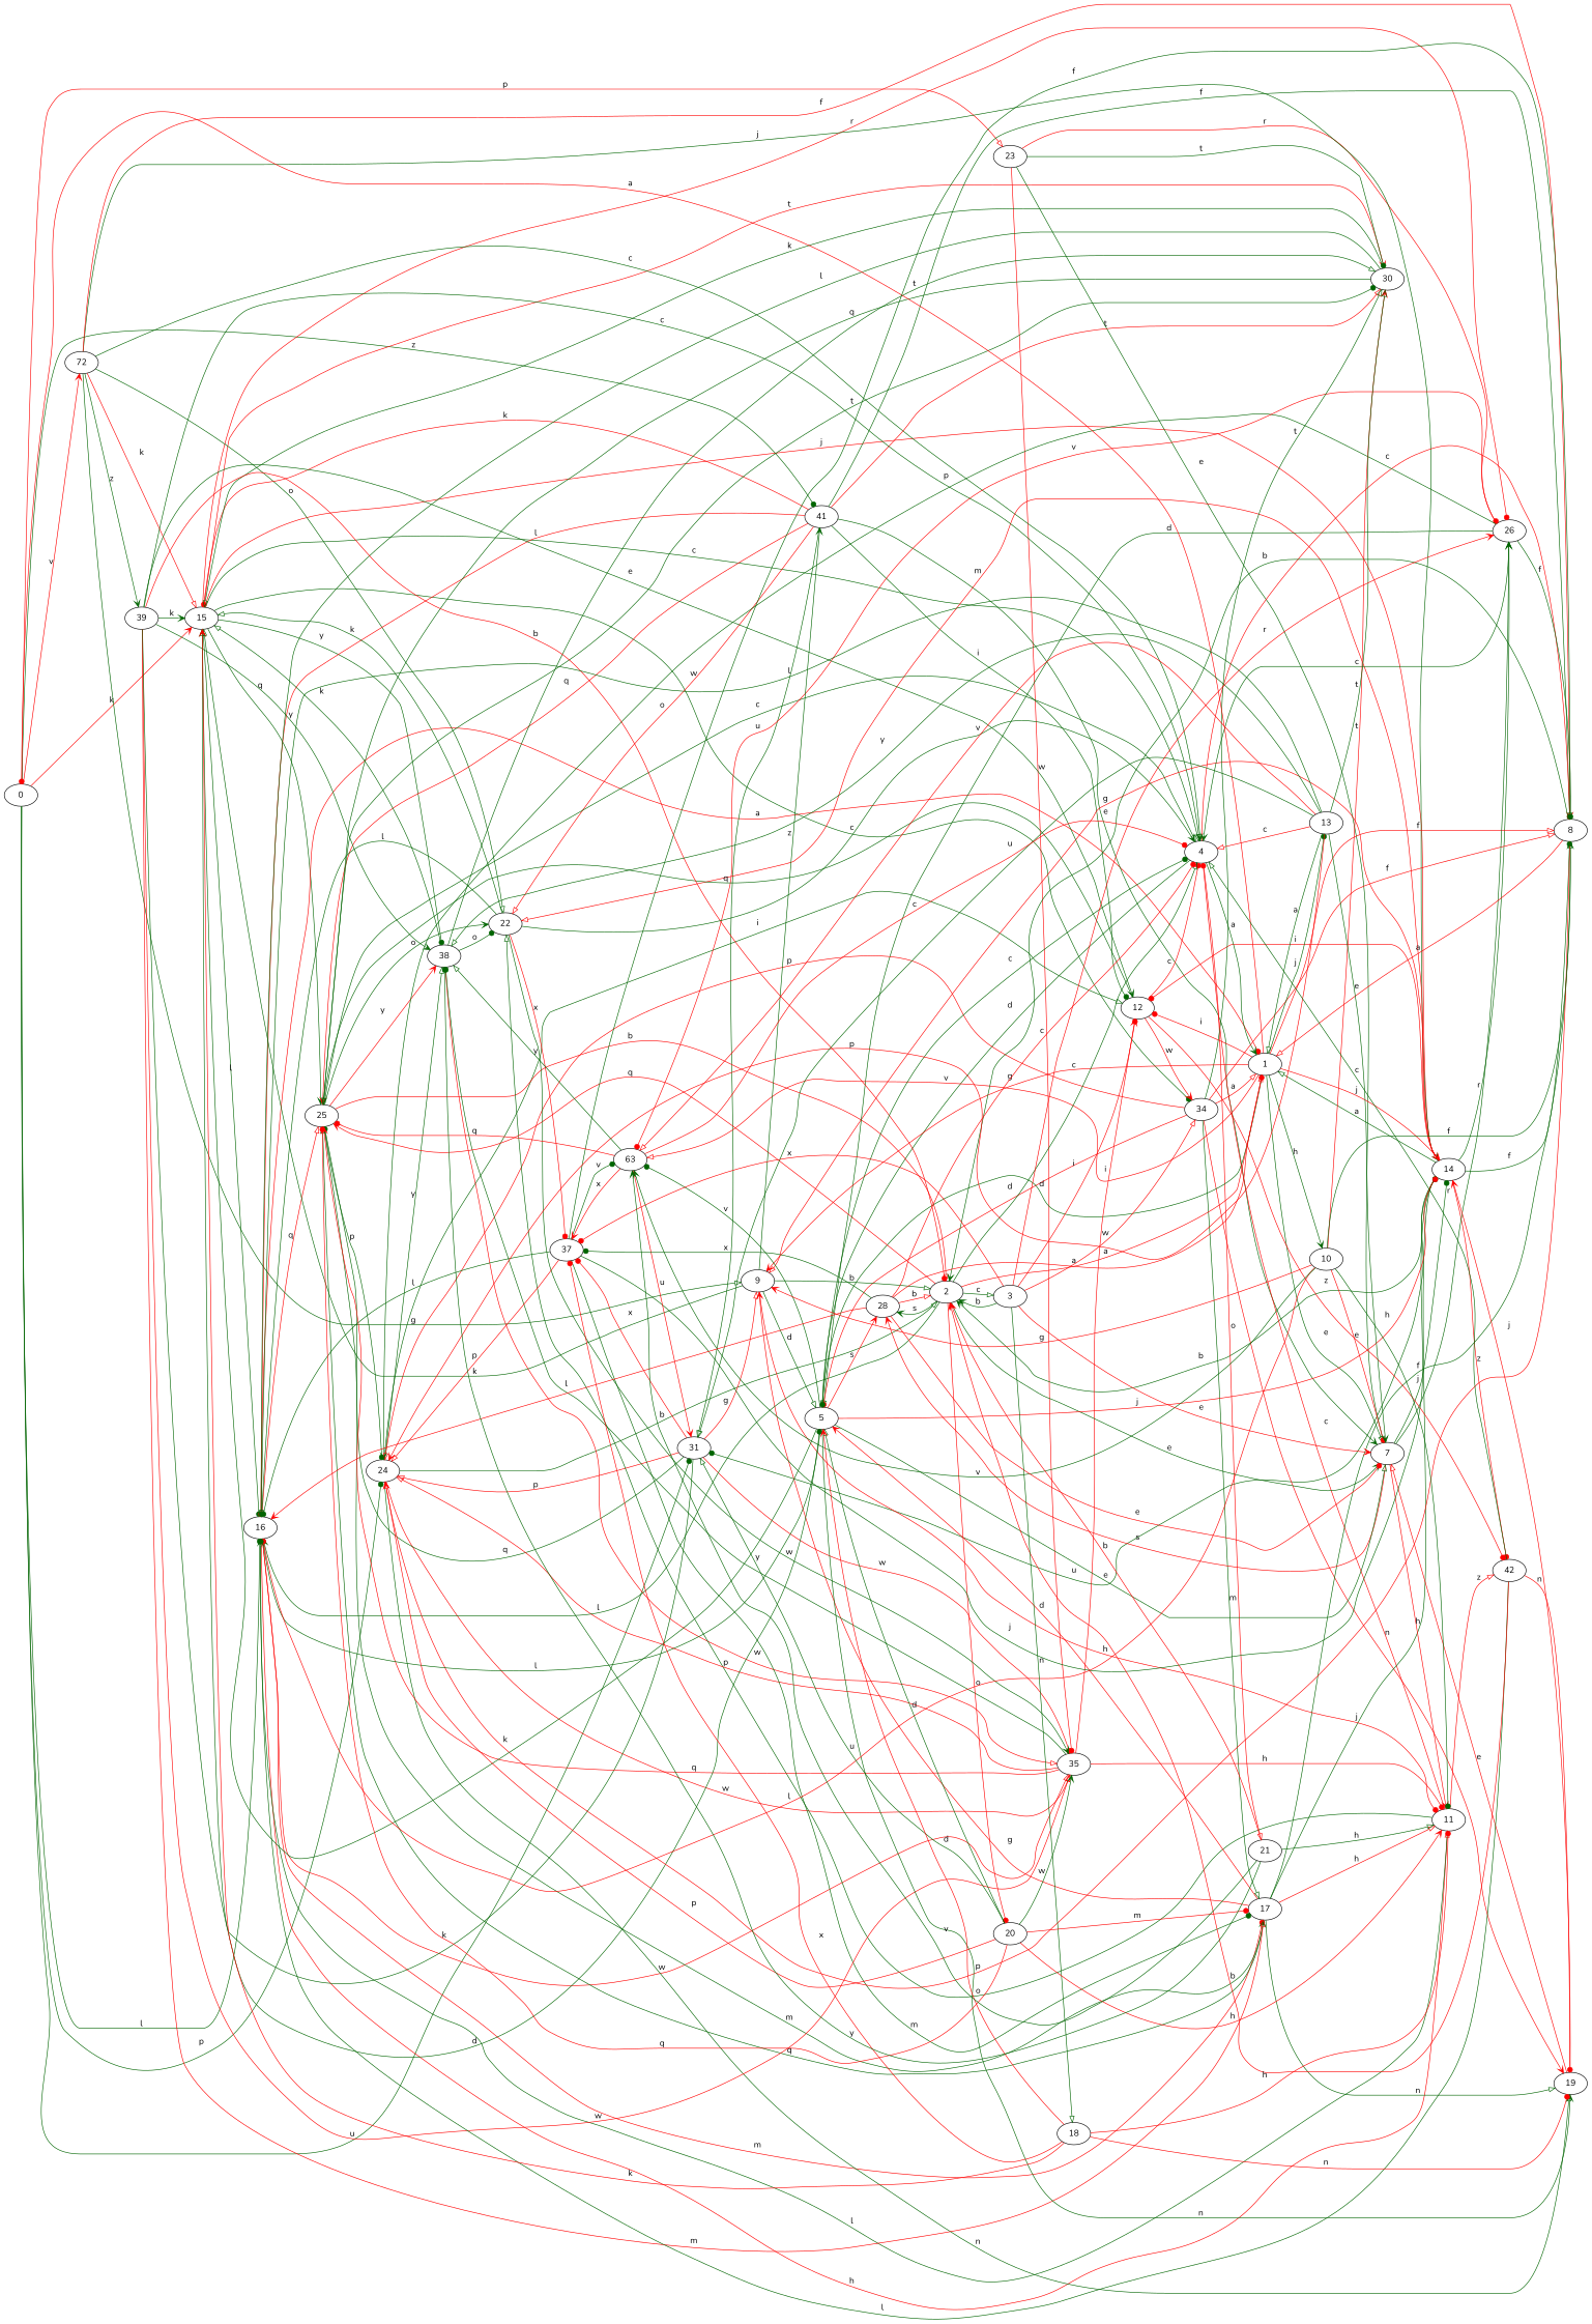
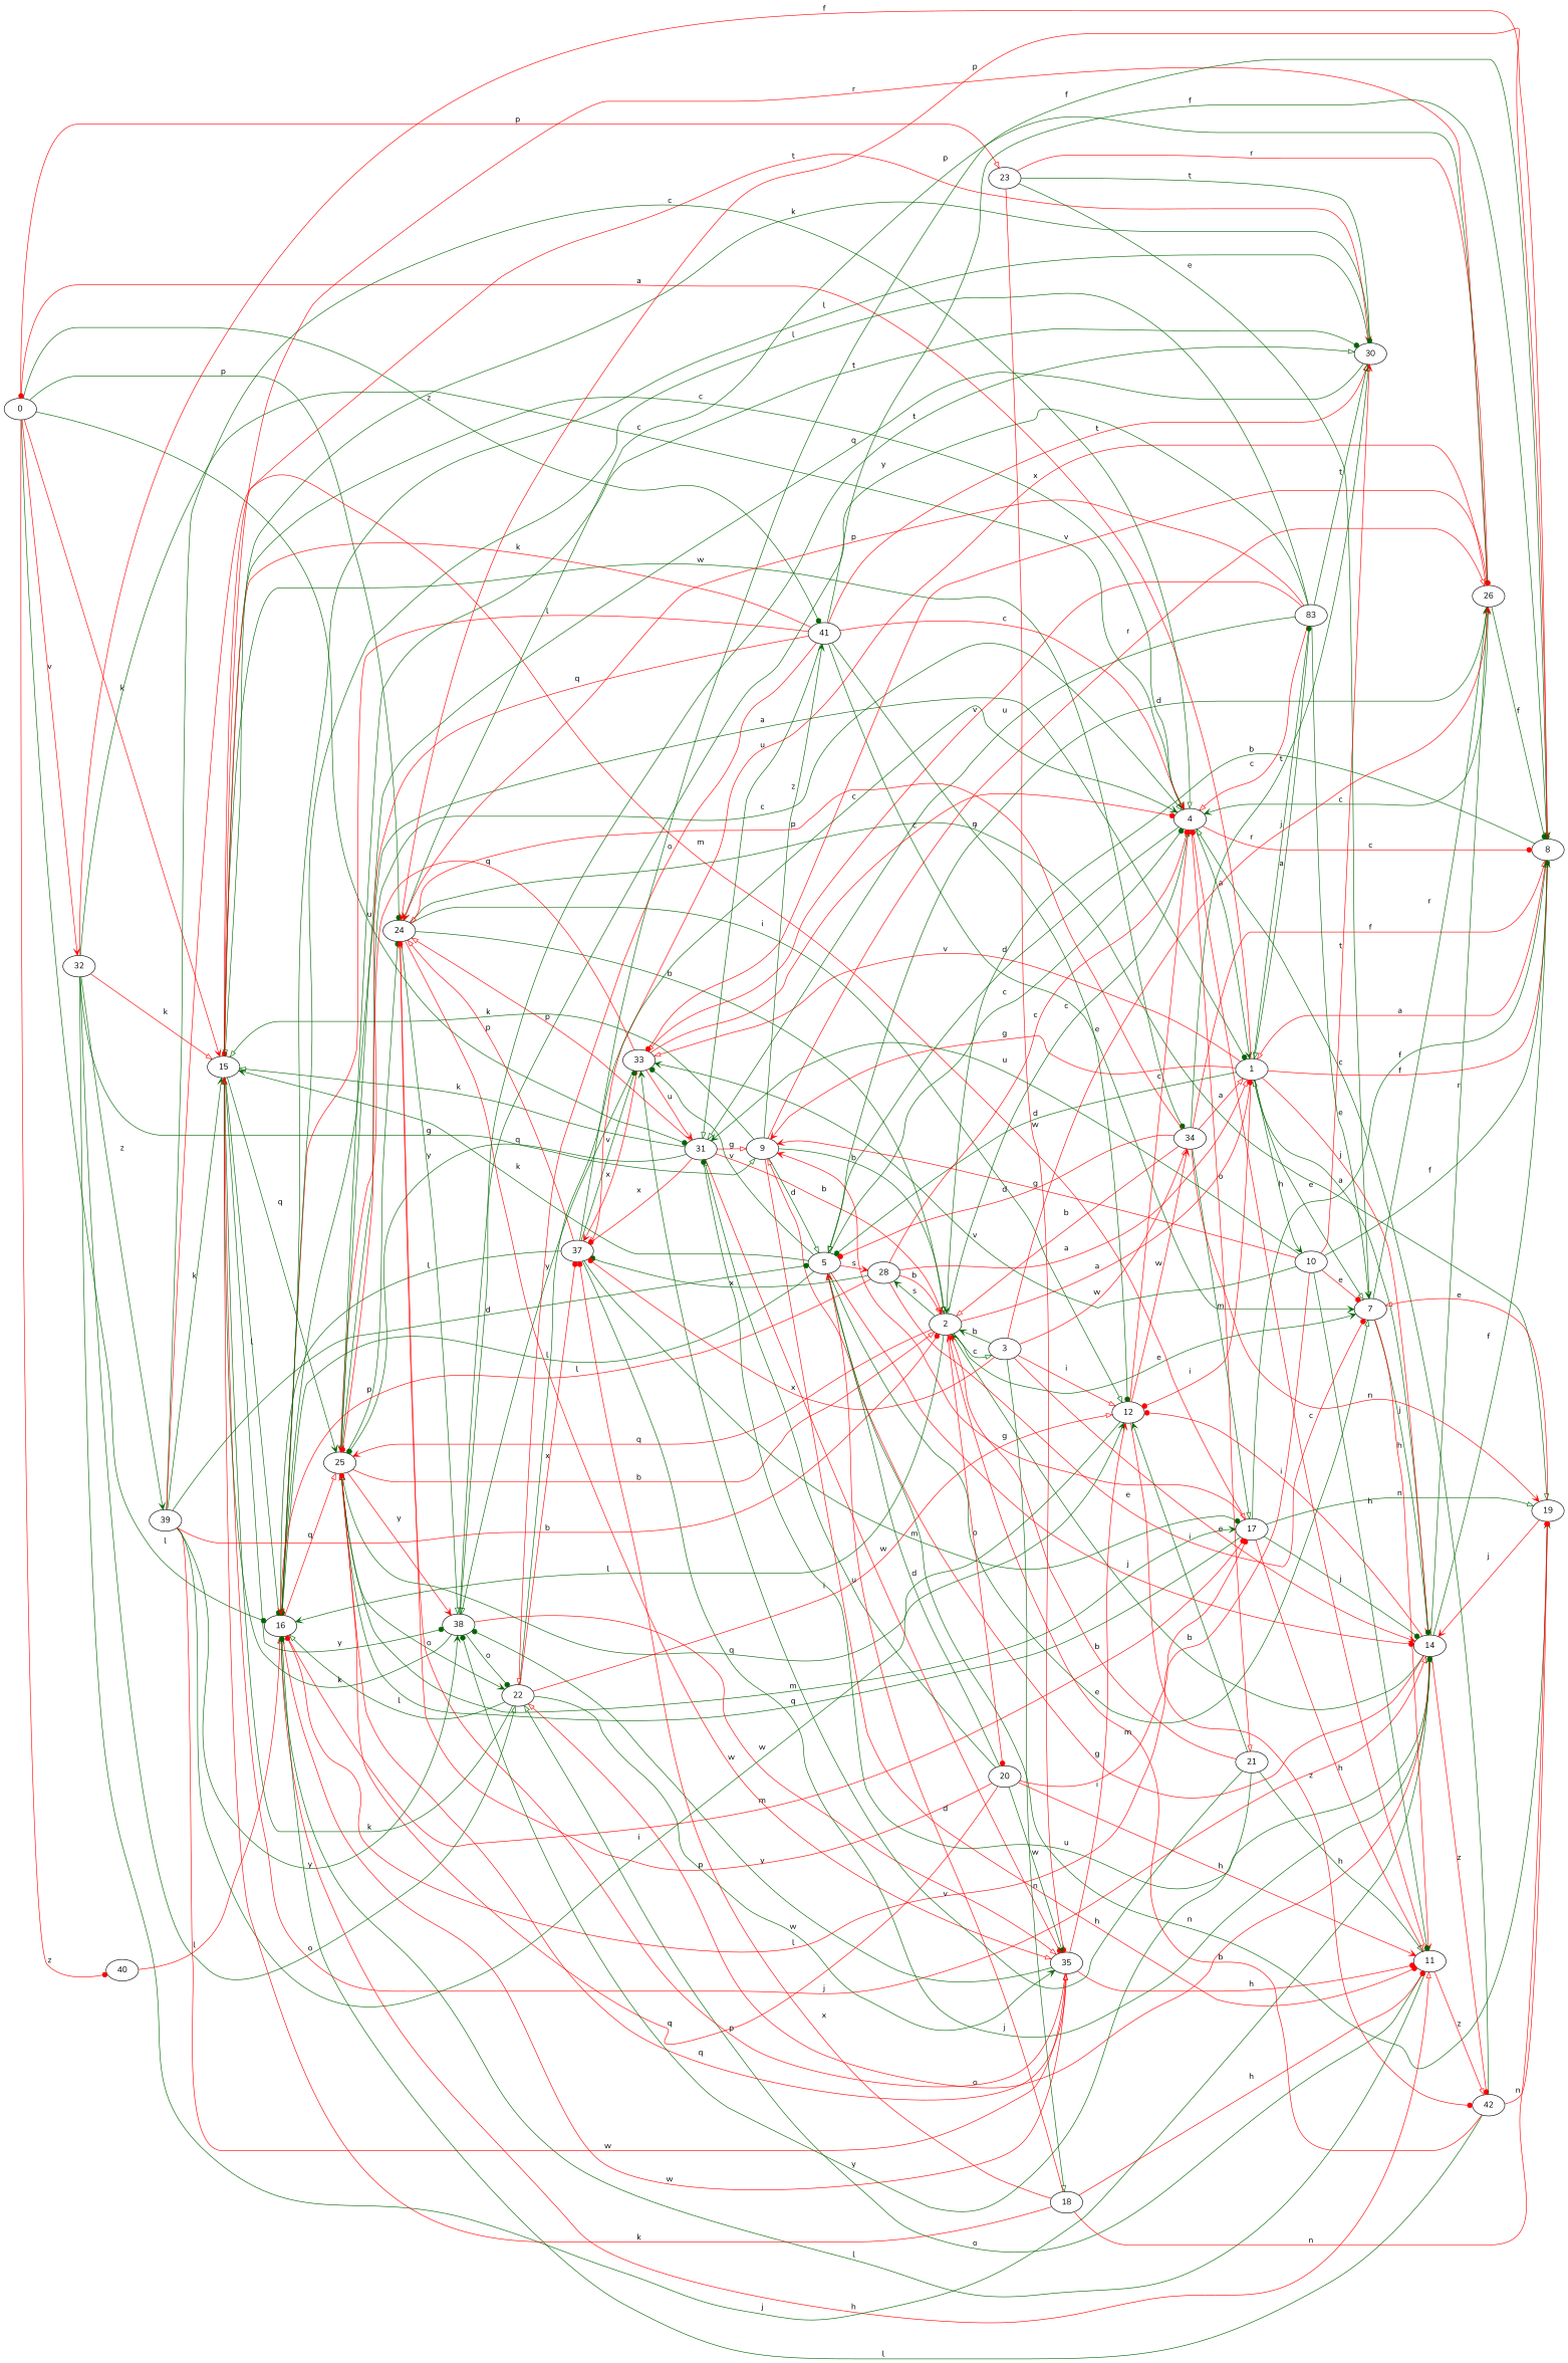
  strict digraph {
    fontname=Nunito
    rankdir=LR
    node [fontname=Nunito]
    edge [arrowhead=onormal color=darkgreen fontname=Nunito]
    0
    15
    16
    23
    24
    31
-   32 [label=72]
+   32
+   40
    41
    14
    4
    25
    26
    34
    30
    38
    1
    11
    17
    35
    7
    12
    2
    19
    9
    37
    39
    8
    22
    5
    10
-   13
-   33 [label=63]
+   13 [label=83]
+   33
    28
    42
    3
    20
    18
    21
    0 -> 15 [arrowhead=vee color=red label=k]
    0 -> 16 [arrowhead=dot label=l]
    0 -> 23 [color=red label=p]
    0 -> 24 [arrowhead=dot label=p]
    0 -> 31 [arrowhead=dot label=u]
    0 -> 32 [arrowhead=vee color=red label=v]
+   0 -> 40 [arrowhead=dot color=red label=z]
    0 -> 41 [arrowhead=dot label=z]
    15 -> 16 [arrowhead=dot label=l]
    15 -> 14 [color=red label=j]
    15 -> 4 [label=c]
    15 -> 25 [arrowhead=vee label=q]
    15 -> 26 [arrowhead=dot color=red label=r]
    15 -> 34 [arrowhead=dot label=w]
    15 -> 30 [arrowhead=vee color=red label=t]
    15 -> 38 [arrowhead=dot label=y]
    16 -> 25 [color=red label=q]
-   16 -> 1 [arrowhead=dot color=red label=a]
+   16 -> 1 [arrowhead=dot label=a]
    16 -> 11 [color=red label=h]
    16 -> 17 [arrowhead=dot color=red label=m]
    16 -> 35 [color=red label=w]
    23 -> 26 [arrowhead=dot color=red label=r]
    23 -> 30 [arrowhead=dot label=t]
    23 -> 35 [arrowhead=dot color=red label=w]
    23 -> 7 [label=e]
    24 -> 38 [label=y]
    24 -> 35 [color=red label=w]
    24 -> 12 [label=i]
    24 -> 2 [label=b]
    24 -> 19 [label=n]
    31 -> 15 [label=k]
    31 -> 24 [color=red label=p]
    31 -> 25 [arrowhead=dot label=q]
    31 -> 35 [arrowhead=dot color=red label=w]
+   31 -> 2 [arrowhead=vee color=red label=b]
    31 -> 9 [color=red label=g]
    31 -> 37 [arrowhead=dot color=red label=x]
    32 -> 15 [color=red label=k]
    32 -> 14 [arrowhead=vee label=j]
    32 -> 4 [arrowhead=vee label=c]
    32 -> 9 [label=g]
    32 -> 39 [arrowhead=vee label=z]
    32 -> 8 [arrowhead=vee color=red label=f]
    32 -> 22 [label=o]
+   40 -> 16 [color=red label=l]
    41 -> 15 [arrowhead=dot color=red label=k]
    41 -> 16 [arrowhead=dot color=red label=l]
    41 -> 31 [label=u]
+   41 -> 4 [arrowhead=vee color=red label=c]
    41 -> 25 [arrowhead=vee color=red label=q]
    41 -> 30 [color=red label=t]
    41 -> 7 [arrowhead=vee label=e]
    41 -> 12 [arrowhead=dot label=i]
    41 -> 8 [arrowhead=dot label=f]
    41 -> 22 [color=red label=o]
    14 -> 31 [arrowhead=dot label=u]
    14 -> 26 [arrowhead=vee label=r]
    14 -> 1 [label=a]
    14 -> 12 [arrowhead=dot color=red label=i]
    14 -> 2 [arrowhead=vee label=b]
    14 -> 9 [color=red label=g]
    14 -> 8 [arrowhead=dot label=f]
-   14 -> 22 [color=red label=m]
+   14 -> 22 [color=red label=o]
    14 -> 42 [arrowhead=dot color=red label=z]
    4 -> 1 [arrowhead=vee label=a]
    4 -> 8 [arrowhead=dot color=red label=c]
    4 -> 5 [label=d]
    4 -> 21 [color=red label=o]
    25 -> 24 [arrowhead=dot label=p]
    25 -> 4 [label=c]
    25 -> 30 [arrowhead=dot label=t]
    25 -> 38 [arrowhead=vee color=red label=y]
    25 -> 17 [arrowhead=vee label=m]
    25 -> 2 [color=red label=b]
    25 -> 22 [arrowhead=vee label=o]
    26 -> 24 [arrowhead=vee label=p]
    26 -> 4 [arrowhead=vee label=c]
+   26 -> 37 [color=red label=x]
    26 -> 8 [arrowhead=dot label=f]
    26 -> 5 [label=d]
    26 -> 33 [arrowhead=dot color=red label=v]
    34 -> 24 [color=red label=p]
    34 -> 30 [label=t]
    34 -> 1 [color=red label=a]
    34 -> 17 [label=m]
+   34 -> 2 [color=red label=b]
    34 -> 19 [arrowhead=vee color=red label=n]
    34 -> 8 [color=red label=f]
    34 -> 5 [arrowhead=dot color=red label=d]
    30 -> 15 [label=k]
    30 -> 16 [label=l]
    30 -> 25 [label=q]
    38 -> 15 [label=k]
    38 -> 30 [label=t]
    38 -> 35 [color=red label=w]
    38 -> 22 [arrowhead=dot label=o]
    1 -> 0 [arrowhead=dot color=red label=a]
    1 -> 14 [arrowhead=vee color=red label=j]
    1 -> 7 [label=e]
    1 -> 12 [arrowhead=dot color=red label=i]
    1 -> 9 [arrowhead=vee color=red label=g]
    1 -> 8 [color=red label=f]
    1 -> 5 [arrowhead=dot label=d]
    1 -> 10 [arrowhead=vee label=h]
    1 -> 13 [arrowhead=dot label=j]
    1 -> 33 [color=red label=v]
    11 -> 16 [arrowhead=vee label=l]
    11 -> 4 [arrowhead=dot color=red label=c]
    11 -> 22 [label=o]
    11 -> 42 [color=red label=z]
    17 -> 14 [arrowhead=dot label=j]
    17 -> 25 [label=q]
    17 -> 11 [color=red label=h]
    17 -> 19 [label=n]
    17 -> 9 [arrowhead=vee color=red label=g]
    17 -> 8 [label=f]
-   17 -> 5 [arrowhead=vee color=red label=d]
    35 -> 24 [color=red label=p]
    35 -> 25 [arrowhead=vee color=red label=q]
    35 -> 38 [arrowhead=dot label=y]
    35 -> 11 [arrowhead=dot color=red label=h]
    35 -> 12 [arrowhead=vee color=red label=i]
    7 -> 14 [arrowhead=dot label=j]
    7 -> 26 [arrowhead=vee label=r]
    7 -> 11 [arrowhead=vee color=red label=h]
-   7 -> 28 [arrowhead=vee color=red label=s]
    12 -> 4 [arrowhead=dot color=red label=c]
    12 -> 25 [label=q]
    12 -> 34 [arrowhead=vee color=red label=w]
    12 -> 42 [arrowhead=dot color=red label=z]
    2 -> 16 [arrowhead=vee label=l]
    2 -> 4 [label=c]
    2 -> 25 [arrowhead=vee color=red label=q]
    2 -> 1 [arrowhead=dot color=red label=a]
    2 -> 7 [arrowhead=vee label=e]
    2 -> 28 [arrowhead=vee label=s]
    2 -> 3 [label=c]
    2 -> 20 [arrowhead=dot color=red label=o]
    19 -> 14 [arrowhead=vee color=red label=j]
    19 -> 7 [color=red label=e]
    9 -> 15 [label=k]
    9 -> 41 [arrowhead=vee label=z]
+   9 -> 26 [color=red label=r]
    9 -> 11 [arrowhead=dot color=red label=h]
    9 -> 2 [label=b]
    9 -> 5 [label=d]
    37 -> 16 [arrowhead=dot label=l]
    37 -> 24 [color=red label=p]
    37 -> 14 [arrowhead=dot label=j]
    37 -> 17 [arrowhead=dot label=m]
    37 -> 8 [label=f]
    37 -> 33 [arrowhead=dot label=v]
    39 -> 15 [arrowhead=vee label=k]
    39 -> 4 [label=c]
    39 -> 38 [arrowhead=vee label=y]
    39 -> 17 [color=red label=m]
    39 -> 35 [color=red label=w]
-   39 -> 12 [arrowhead=vee label=e]
+   39 -> 12 [arrowhead=vee label=i]
    39 -> 2 [arrowhead=dot color=red label=b]
    39 -> 5 [arrowhead=dot label=d]
    8 -> 24 [arrowhead=vee color=red label=p]
    8 -> 1 [color=red label=a]
    8 -> 2 [arrowhead=vee label=b]
    22 -> 15 [label=k]
    22 -> 16 [label=l]
    22 -> 4 [arrowhead=vee label=c]
    22 -> 35 [arrowhead=vee label=w]
+   22 -> 12 [color=red label=i]
    22 -> 37 [arrowhead=dot color=red label=x]
    5 -> 15 [arrowhead=vee label=k]
    5 -> 16 [arrowhead=dot label=l]
    5 -> 14 [arrowhead=dot color=red label=j]
    5 -> 4 [arrowhead=dot label=c]
    5 -> 7 [label=e]
    5 -> 19 [arrowhead=vee label=n]
    5 -> 33 [arrowhead=dot label=v]
    5 -> 28 [arrowhead=vee color=red label=s]
    10 -> 16 [arrowhead=dot color=red label=l]
+   10 -> 31 [arrowhead=vee label=u]
    10 -> 30 [arrowhead=vee color=red label=t]
    10 -> 11 [arrowhead=dot label=h]
    10 -> 7 [arrowhead=dot color=red label=e]
    10 -> 9 [arrowhead=vee color=red label=g]
    10 -> 8 [arrowhead=vee label=f]
    10 -> 33 [arrowhead=vee label=v]
    13 -> 16 [arrowhead=dot label=l]
    13 -> 24 [arrowhead=vee color=red label=p]
    13 -> 31 [label=u]
    13 -> 4 [color=red label=c]
    13 -> 30 [label=t]
    13 -> 38 [label=y]
    13 -> 1 [label=a]
    13 -> 7 [arrowhead=vee label=e]
    13 -> 33 [color=red label=v]
    33 -> 31 [arrowhead=vee color=red label=u]
    33 -> 4 [arrowhead=dot color=red label=c]
    33 -> 25 [arrowhead=dot color=red label=q]
    33 -> 38 [label=y]
    33 -> 37 [arrowhead=vee color=red label=x]
    28 -> 16 [arrowhead=vee color=red label=l]
    28 -> 4 [arrowhead=dot color=red label=c]
    28 -> 1 [color=red label=a]
    28 -> 7 [arrowhead=dot color=red label=e]
    28 -> 2 [color=red label=b]
    28 -> 37 [arrowhead=dot label=x]
    42 -> 16 [arrowhead=dot label=l]
    42 -> 4 [label=c]
    42 -> 2 [arrowhead=vee color=red label=b]
    42 -> 19 [arrowhead=dot color=red label=n]
    3 -> 26 [arrowhead=vee color=red label=r]
    3 -> 34 [color=red label=w]
-   3 -> 7 [arrowhead=vee color=red label=e]
-   3 -> 12 [arrowhead=dot color=red label=i]
+   3 -> 14 [arrowhead=vee color=red label=e]
+   3 -> 12 [color=red label=i]
    3 -> 2 [arrowhead=vee label=b]
    3 -> 37 [arrowhead=dot color=red label=x]
    3 -> 18 [label=n]
-   20 -> 24 [color=red label=p]
+   20 -> 24 [arrowhead=dot color=red label=p]
    20 -> 31 [label=u]
    20 -> 25 [arrowhead=dot color=red label=q]
    20 -> 11 [arrowhead=vee color=red label=h]
    20 -> 17 [arrowhead=dot color=red label=m]
    20 -> 35 [arrowhead=vee label=w]
    20 -> 5 [label=d]
    18 -> 15 [arrowhead=vee color=red label=k]
    18 -> 11 [arrowhead=dot color=red label=h]
    18 -> 19 [arrowhead=dot color=red label=n]
    18 -> 37 [arrowhead=dot color=red label=x]
    18 -> 5 [arrowhead=vee color=red label=d]
    21 -> 38 [arrowhead=dot label=y]
    21 -> 11 [label=h]
+   21 -> 12 [arrowhead=vee label=i]
    21 -> 2 [arrowhead=vee color=red label=b]
    21 -> 33 [arrowhead=vee label=v]
  }
